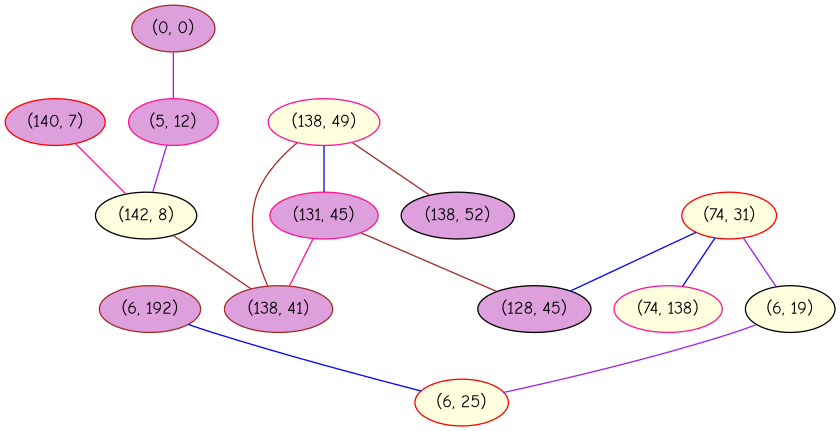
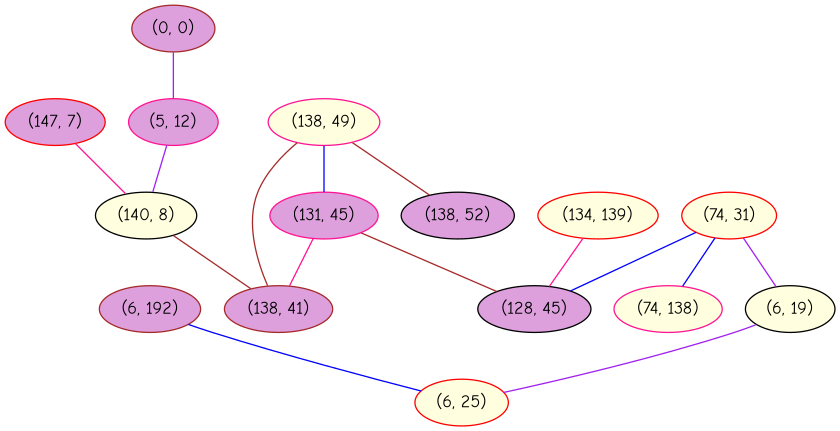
  graph {
    fontname="Comic Neue"
    node [color=red fillcolor=plum fontname="Comic Neue" style=filled]
    edge [color=blue fontname="Comic Neue" weight=1]
    "(74, 31)" [fillcolor=lightyellow]
    "(74, 138)" [color=deeppink fillcolor=lightyellow]
    "(128, 45)" [color=black]
    "(6, 19)" [color=black fillcolor=lightyellow]
    "(6, 25)" [fillcolor=lightyellow]
    "(0, 0)" [color=brown]
    "(5, 12)" [color=deeppink]
-   "(142, 8)" [color=black fillcolor=lightyellow]
+   "(142, 8)" [color=black fillcolor=lightyellow label="(140, 8)"]
    "(138, 49)" [color=deeppink fillcolor=lightyellow]
    "(131, 45)" [color=deeppink]
    "(138, 52)" [color=black]
    "(138, 41)" [color=brown]
-   "(147, 7)" [label="(140, 7)"]
+   "(134, 139)" [fillcolor=lightyellow]
+   "(147, 7)"
    "(6, 192)" [color=brown]
    "(74, 31)" -- "(74, 138)"
    "(74, 31)" -- "(128, 45)"
    "(74, 31)" -- "(6, 19)" [color=purple]
    "(6, 19)" -- "(6, 25)" [color=purple]
    "(0, 0)" -- "(5, 12)" [color=purple weight=4]
    "(5, 12)" -- "(142, 8)" [color=purple]
    "(142, 8)" -- "(138, 41)" [color=brown]
    "(138, 49)" -- "(131, 45)"
    "(138, 49)" -- "(138, 52)" [color=brown]
    "(138, 49)" -- "(138, 41)" [color=brown]
    "(131, 45)" -- "(128, 45)" [color=brown]
    "(131, 45)" -- "(138, 41)" [color=deeppink]
+   "(134, 139)" -- "(128, 45)" [color=deeppink]
    "(147, 7)" -- "(142, 8)" [color=deeppink]
    "(6, 192)" -- "(6, 25)"
  }
